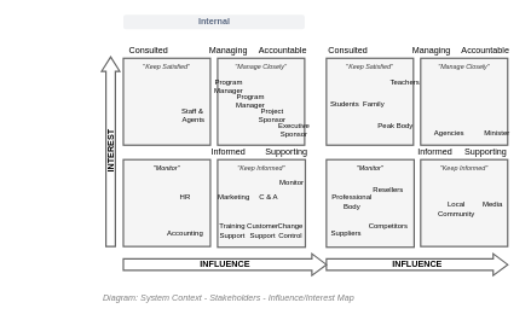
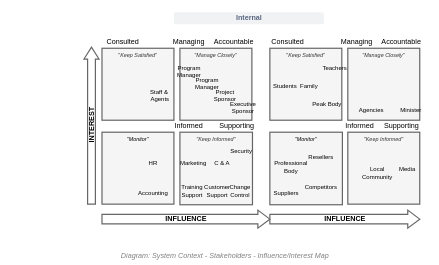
  <mxCell id="0" />
  <mxCell id="1" value="Diagram" style="" parent="0" />
  <mxCell id="2" style="edgeStyle=orthogonalEdgeStyle;rounded=0;orthogonalLoop=1;jettySize=auto;html=1;exitX=0.5;exitY=1;exitDx=0;exitDy=0;entryX=0.5;entryY=0.492;entryDx=0;entryDy=0;entryPerimeter=0;strokeColor=#B3B3B3;fontSize=10;fontColor=#000000;" edge="1" parent="1" source="49" target="49"><mxGeometry relative="1" as="geometry" /></mxCell>
- <mxCell id="3" value="&lt;b&gt;Internal&lt;/b&gt;" style="rounded=1;align=center;fillColor=#F1F2F4;strokeColor=none;html=1;fontColor=#596780;fontSize=12;shadow=0;labelBackgroundColor=none;" vertex="1" parent="1"><mxGeometry x="169" y="20" width="250" height="20" as="geometry" /></mxCell>
+ <mxCell id="3" value="&lt;b&gt;Internal&lt;/b&gt;" style="rounded=1;align=center;fillColor=#F1F2F4;strokeColor=none;html=1;fontColor=#596780;fontSize=12;shadow=0;labelBackgroundColor=none;" vertex="1" parent="1"><mxGeometry x="289" y="20" width="250" height="20" as="geometry" /></mxCell>
  <mxCell id="4" value="&lt;font style=&quot;font-size: 10px&quot;&gt;Family&lt;br style=&quot;font-size: 10px&quot;&gt;&lt;/font&gt;" style="shape=image;html=1;verticalAlign=top;verticalLabelPosition=bottom;labelBackgroundColor=none;imageAspect=0;aspect=fixed;image=https://cdn0.iconfinder.com/data/icons/elasto-online-store/26/00-ELASTOFONT-STORE-READY_user-128.png;shadow=0;strokeColor=#CC6600;strokeWidth=2;fillColor=none;fontSize=10;fontColor=#000000;align=center;" vertex="1" parent="1"><mxGeometry x="499" y="120" width="24" height="24" as="geometry" /></mxCell>
  <mxCell id="5" value="&lt;i&gt;&lt;font color=&quot;#000000&quot;&gt;&quot;Monitor&quot;&lt;/font&gt;&lt;/i&gt;" style="whiteSpace=wrap;html=1;aspect=fixed;shadow=0;labelBackgroundColor=none;strokeColor=#666666;strokeWidth=2;fillColor=#f5f5f5;fontSize=9;fontColor=#333333;align=center;verticalAlign=top;" vertex="1" parent="1"><mxGeometry x="169" y="220" width="120" height="120" as="geometry" /></mxCell>
  <mxCell id="6" value="&lt;i&gt;&quot;Keep Informed&quot;&lt;/i&gt;" style="whiteSpace=wrap;html=1;aspect=fixed;shadow=0;labelBackgroundColor=none;strokeColor=#666666;strokeWidth=2;fillColor=#f5f5f5;fontSize=9;fontColor=#333333;align=center;verticalAlign=top;" vertex="1" parent="1"><mxGeometry x="299" y="220" width="121" height="121" as="geometry" /></mxCell>
  <mxCell id="7" value="&lt;i&gt;&quot;Manage Closely&quot;&lt;/i&gt;" style="whiteSpace=wrap;html=1;aspect=fixed;shadow=0;labelBackgroundColor=none;strokeColor=#666666;strokeWidth=2;fillColor=#f5f5f5;fontSize=9;fontColor=#333333;align=center;verticalAlign=top;" vertex="1" parent="1"><mxGeometry x="299" y="80" width="120" height="120" as="geometry" /></mxCell>
  <mxCell id="8" value="&quot;&lt;i&gt;Keep Satisfied&lt;/i&gt;&quot;" style="whiteSpace=wrap;html=1;aspect=fixed;shadow=0;labelBackgroundColor=none;strokeColor=#666666;strokeWidth=2;fillColor=#f5f5f5;fontSize=9;fontColor=#333333;align=center;verticalAlign=top;" vertex="1" parent="1"><mxGeometry x="169" y="80" width="120" height="120" as="geometry" /></mxCell>
  <mxCell id="9" value="&lt;b style=&quot;font-size: 12px;&quot;&gt;&lt;font style=&quot;font-size: 12px;&quot; color=&quot;#000000&quot;&gt;INFLUENCE&lt;/font&gt;&lt;/b&gt;" style="html=1;shadow=0;dashed=0;align=center;verticalAlign=middle;shape=mxgraph.arrows2.arrow;dy=0.48;dx=20;notch=0;labelBackgroundColor=none;strokeColor=#666666;strokeWidth=2;fillColor=none;fontSize=12;fontColor=#00994D;" vertex="1" parent="1"><mxGeometry x="169" y="350" width="280" height="30" as="geometry" /></mxCell>
  <mxCell id="10" value="&lt;font style=&quot;font-size: 12px;&quot; color=&quot;#000000&quot;&gt;&lt;b style=&quot;font-size: 12px;&quot;&gt;INTEREST&lt;/b&gt;&lt;/font&gt;" style="html=1;shadow=0;dashed=0;align=center;verticalAlign=middle;shape=mxgraph.arrows2.arrow;dy=0.48;dx=20;notch=0;labelBackgroundColor=none;strokeColor=#666666;strokeWidth=2;fillColor=none;fontSize=12;fontColor=#00994D;rotation=-90;" vertex="1" parent="1"><mxGeometry x="20.5" y="196.5" width="262" height="25" as="geometry" /></mxCell>
  <mxCell id="11" value="&lt;font style=&quot;font-size: 10px;&quot;&gt;Executive&lt;br style=&quot;font-size: 10px;&quot;&gt;Sponsor&lt;br style=&quot;font-size: 10px;&quot;&gt;&lt;/font&gt;" style="shape=image;html=1;verticalAlign=top;verticalLabelPosition=bottom;labelBackgroundColor=none;imageAspect=0;aspect=fixed;image=https://cdn0.iconfinder.com/data/icons/elasto-online-store/26/00-ELASTOFONT-STORE-READY_user-128.png;shadow=0;strokeColor=#CC6600;strokeWidth=2;fillColor=none;fontSize=10;fontColor=#000000;align=center;" vertex="1" parent="1"><mxGeometry x="394" y="140" width="20" height="20" as="geometry" /></mxCell>
  <mxCell id="12" value="&lt;font style=&quot;font-size: 10px&quot;&gt;Customer&lt;br style=&quot;font-size: 10px&quot;&gt;Support&lt;br style=&quot;font-size: 10px&quot;&gt;&lt;/font&gt;" style="shape=image;html=1;verticalAlign=top;verticalLabelPosition=bottom;labelBackgroundColor=none;imageAspect=0;aspect=fixed;image=https://cdn0.iconfinder.com/data/icons/elasto-online-store/26/00-ELASTOFONT-STORE-READY_user-128.png;shadow=0;strokeColor=#CC6600;strokeWidth=2;fillColor=none;fontSize=10;fontColor=#000000;align=center;" vertex="1" parent="1"><mxGeometry x="350.5" y="280" width="20" height="20" as="geometry" /></mxCell>
  <mxCell id="13" value="&lt;font style=&quot;font-size: 10px&quot;&gt;HR&lt;br style=&quot;font-size: 10px&quot;&gt;&lt;/font&gt;" style="shape=image;html=1;verticalAlign=top;verticalLabelPosition=bottom;labelBackgroundColor=none;imageAspect=0;aspect=fixed;image=https://cdn0.iconfinder.com/data/icons/elasto-online-store/26/00-ELASTOFONT-STORE-READY_user-128.png;shadow=0;strokeColor=#CC6600;strokeWidth=2;fillColor=none;fontSize=10;fontColor=#000000;align=center;" vertex="1" parent="1"><mxGeometry x="244" y="240" width="20" height="20" as="geometry" /></mxCell>
  <mxCell id="14" value="&lt;font style=&quot;font-size: 10px&quot;&gt;Training&lt;br&gt;Support&lt;br style=&quot;font-size: 10px&quot;&gt;&lt;/font&gt;" style="shape=image;html=1;verticalAlign=top;verticalLabelPosition=bottom;labelBackgroundColor=none;imageAspect=0;aspect=fixed;image=https://cdn0.iconfinder.com/data/icons/elasto-online-store/26/00-ELASTOFONT-STORE-READY_user-128.png;shadow=0;strokeColor=#CC6600;strokeWidth=2;fillColor=none;fontSize=10;fontColor=#000000;align=center;" vertex="1" parent="1"><mxGeometry x="309" y="280" width="20" height="20" as="geometry" /></mxCell>
  <mxCell id="15" value="&lt;font style=&quot;font-size: 10px&quot;&gt;Project&lt;br&gt;Sponsor&lt;br style=&quot;font-size: 10px&quot;&gt;&lt;/font&gt;" style="shape=image;html=1;verticalAlign=top;verticalLabelPosition=bottom;labelBackgroundColor=none;imageAspect=0;aspect=fixed;image=https://cdn0.iconfinder.com/data/icons/elasto-online-store/26/00-ELASTOFONT-STORE-READY_user-128.png;shadow=0;strokeColor=#CC6600;strokeWidth=2;fillColor=none;fontSize=10;fontColor=#000000;align=center;" vertex="1" parent="1"><mxGeometry x="364" y="120" width="20" height="20" as="geometry" /></mxCell>
  <mxCell id="16" value="&lt;font style=&quot;font-size: 10px&quot;&gt;Program&lt;br&gt;Manager&lt;br style=&quot;font-size: 10px&quot;&gt;&lt;/font&gt;" style="shape=image;html=1;verticalAlign=top;verticalLabelPosition=bottom;labelBackgroundColor=none;imageAspect=0;aspect=fixed;image=https://cdn0.iconfinder.com/data/icons/elasto-online-store/26/00-ELASTOFONT-STORE-READY_user-128.png;shadow=0;strokeColor=#CC6600;strokeWidth=2;fillColor=none;fontSize=10;fontColor=#000000;align=center;" vertex="1" parent="1"><mxGeometry x="304" y="80" width="20" height="20" as="geometry" /></mxCell>
  <mxCell id="17" value="&lt;font style=&quot;font-size: 10px&quot;&gt;Program&lt;br&gt;Manager&lt;br style=&quot;font-size: 10px&quot;&gt;&lt;/font&gt;" style="shape=image;html=1;verticalAlign=top;verticalLabelPosition=bottom;labelBackgroundColor=none;imageAspect=0;aspect=fixed;image=https://cdn0.iconfinder.com/data/icons/elasto-online-store/26/00-ELASTOFONT-STORE-READY_user-128.png;shadow=0;strokeColor=#CC6600;strokeWidth=2;fillColor=none;fontSize=10;fontColor=#000000;align=center;" vertex="1" parent="1"><mxGeometry x="334" y="100" width="20" height="20" as="geometry" /></mxCell>
  <mxCell id="18" value="&lt;font style=&quot;font-size: 10px&quot;&gt;Marketing&lt;br style=&quot;font-size: 10px&quot;&gt;&lt;/font&gt;" style="shape=image;html=1;verticalAlign=top;verticalLabelPosition=bottom;labelBackgroundColor=none;imageAspect=0;aspect=fixed;image=https://cdn0.iconfinder.com/data/icons/elasto-online-store/26/00-ELASTOFONT-STORE-READY_user-128.png;shadow=0;strokeColor=#CC6600;strokeWidth=2;fillColor=none;fontSize=10;fontColor=#000000;align=center;" vertex="1" parent="1"><mxGeometry x="310.5" y="240" width="20" height="20" as="geometry" /></mxCell>
  <mxCell id="19" value="&lt;font style=&quot;font-size: 10px&quot;&gt;Accounting&lt;br style=&quot;font-size: 10px&quot;&gt;&lt;/font&gt;" style="shape=image;html=1;verticalAlign=top;verticalLabelPosition=bottom;labelBackgroundColor=none;imageAspect=0;aspect=fixed;image=https://cdn0.iconfinder.com/data/icons/elasto-online-store/26/00-ELASTOFONT-STORE-READY_user-128.png;shadow=0;strokeColor=#CC6600;strokeWidth=2;fillColor=none;fontSize=10;fontColor=#000000;align=center;" vertex="1" parent="1"><mxGeometry x="244" y="290" width="20" height="20" as="geometry" /></mxCell>
  <mxCell id="20" value="&lt;font style=&quot;font-size: 10px&quot;&gt;Staff &amp;amp;&lt;br&gt;&amp;nbsp;Agents&lt;br style=&quot;font-size: 10px&quot;&gt;&lt;/font&gt;" style="shape=image;html=1;verticalAlign=top;verticalLabelPosition=bottom;labelBackgroundColor=none;imageAspect=0;aspect=fixed;image=https://cdn0.iconfinder.com/data/icons/elasto-online-store/26/00-ELASTOFONT-STORE-READY_user-128.png;shadow=0;strokeColor=#CC6600;strokeWidth=2;fillColor=none;fontSize=10;fontColor=#000000;align=center;" vertex="1" parent="1"><mxGeometry x="254" y="120" width="20" height="20" as="geometry" /></mxCell>
  <mxCell id="21" value="Managing" style="text;html=1;strokeColor=none;fillColor=none;align=center;verticalAlign=middle;whiteSpace=wrap;rounded=0;shadow=0;labelBackgroundColor=none;fontSize=12;fontColor=#000000;" vertex="1" parent="1"><mxGeometry x="289" y="60" width="50" height="20" as="geometry" /></mxCell>
  <mxCell id="22" value="Informed" style="text;html=1;strokeColor=none;fillColor=none;align=center;verticalAlign=middle;whiteSpace=wrap;rounded=0;shadow=0;labelBackgroundColor=none;fontSize=12;fontColor=#000000;" vertex="1" parent="1"><mxGeometry x="274" y="200" width="80" height="20" as="geometry" /></mxCell>
  <mxCell id="23" value="Consulted" style="text;html=1;strokeColor=none;fillColor=none;align=center;verticalAlign=middle;whiteSpace=wrap;rounded=0;shadow=0;labelBackgroundColor=none;fontSize=12;fontColor=#000000;" vertex="1" parent="1"><mxGeometry x="164" y="60" width="80" height="20" as="geometry" /></mxCell>
  <mxCell id="24" value="Accountable" style="text;html=1;strokeColor=none;fillColor=none;align=center;verticalAlign=middle;whiteSpace=wrap;rounded=0;shadow=0;labelBackgroundColor=none;fontSize=12;fontColor=#000000;" vertex="1" parent="1"><mxGeometry x="359" y="60" width="60" height="20" as="geometry" /></mxCell>
  <mxCell id="25" value="Supporting" style="text;html=1;strokeColor=none;fillColor=none;align=center;verticalAlign=middle;whiteSpace=wrap;rounded=0;shadow=0;labelBackgroundColor=none;fontSize=12;fontColor=#000000;" vertex="1" parent="1"><mxGeometry x="354" y="200" width="80" height="20" as="geometry" /></mxCell>
- <mxCell id="26" value="&lt;font style=&quot;font-size: 10px&quot;&gt;Monitor&lt;br style=&quot;font-size: 10px&quot;&gt;&lt;/font&gt;" style="shape=image;html=1;verticalAlign=top;verticalLabelPosition=bottom;labelBackgroundColor=none;imageAspect=0;aspect=fixed;image=https://cdn0.iconfinder.com/data/icons/elasto-online-store/26/00-ELASTOFONT-STORE-READY_user-128.png;shadow=0;strokeColor=#CC6600;strokeWidth=2;fillColor=none;fontSize=10;fontColor=#000000;align=center;" vertex="1" parent="1"><mxGeometry x="390.5" y="220" width="20" height="20" as="geometry" /></mxCell>
+ <mxCell id="26" value="&lt;font style=&quot;font-size: 10px&quot;&gt;Security&lt;br style=&quot;font-size: 10px&quot;&gt;&lt;/font&gt;" style="shape=image;html=1;verticalAlign=top;verticalLabelPosition=bottom;labelBackgroundColor=none;imageAspect=0;aspect=fixed;image=https://cdn0.iconfinder.com/data/icons/elasto-online-store/26/00-ELASTOFONT-STORE-READY_user-128.png;shadow=0;strokeColor=#CC6600;strokeWidth=2;fillColor=none;fontSize=10;fontColor=#000000;align=center;" vertex="1" parent="1"><mxGeometry x="390.5" y="220" width="20" height="20" as="geometry" /></mxCell>
  <mxCell id="27" value="&lt;font style=&quot;font-size: 10px&quot;&gt;C &amp;amp; A&lt;br style=&quot;font-size: 10px&quot;&gt;&lt;/font&gt;" style="shape=image;html=1;verticalAlign=top;verticalLabelPosition=bottom;labelBackgroundColor=none;imageAspect=0;aspect=fixed;image=https://cdn0.iconfinder.com/data/icons/elasto-online-store/26/00-ELASTOFONT-STORE-READY_user-128.png;shadow=0;strokeColor=#CC6600;strokeWidth=2;fillColor=none;fontSize=10;fontColor=#000000;align=center;" vertex="1" parent="1"><mxGeometry x="359" y="240" width="20" height="20" as="geometry" /></mxCell>
  <mxCell id="28" value="&lt;font style=&quot;font-size: 10px&quot;&gt;Change&lt;br&gt;Control&lt;br style=&quot;font-size: 10px&quot;&gt;&lt;/font&gt;" style="shape=image;html=1;verticalAlign=top;verticalLabelPosition=bottom;labelBackgroundColor=none;imageAspect=0;aspect=fixed;image=https://cdn0.iconfinder.com/data/icons/elasto-online-store/26/00-ELASTOFONT-STORE-READY_user-128.png;shadow=0;strokeColor=#CC6600;strokeWidth=2;fillColor=none;fontSize=10;fontColor=#000000;align=center;" vertex="1" parent="1"><mxGeometry x="389" y="280" width="20" height="20" as="geometry" /></mxCell>
  <mxCell id="29" value="&lt;i&gt;&lt;font color=&quot;#000000&quot;&gt;&quot;Monitor&quot;&lt;/font&gt;&lt;/i&gt;" style="whiteSpace=wrap;html=1;aspect=fixed;shadow=0;labelBackgroundColor=none;strokeColor=#666666;strokeWidth=2;fillColor=#f5f5f5;fontSize=9;fontColor=#333333;align=center;verticalAlign=top;" vertex="1" parent="1"><mxGeometry x="449" y="220" width="121" height="121" as="geometry" /></mxCell>
  <mxCell id="30" value="&lt;i&gt;&quot;Keep Informed&quot;&lt;/i&gt;" style="whiteSpace=wrap;html=1;aspect=fixed;shadow=0;labelBackgroundColor=none;strokeColor=#666666;strokeWidth=2;fillColor=#f5f5f5;fontSize=9;fontColor=#333333;align=center;verticalAlign=top;" vertex="1" parent="1"><mxGeometry x="579" y="220" width="120" height="120" as="geometry" /></mxCell>
  <mxCell id="31" value="&lt;i&gt;&quot;Manage Closely&quot;&lt;/i&gt;" style="whiteSpace=wrap;html=1;aspect=fixed;shadow=0;labelBackgroundColor=none;strokeColor=#666666;strokeWidth=2;fillColor=#f5f5f5;fontSize=9;fontColor=#333333;align=center;verticalAlign=top;" vertex="1" parent="1"><mxGeometry x="579" y="80" width="120" height="120" as="geometry" /></mxCell>
  <mxCell id="32" value="&quot;&lt;i&gt;Keep Satisfied&lt;/i&gt;&quot;" style="whiteSpace=wrap;html=1;aspect=fixed;shadow=0;labelBackgroundColor=none;strokeColor=#666666;strokeWidth=2;fillColor=#f5f5f5;fontSize=9;fontColor=#333333;align=center;verticalAlign=top;" vertex="1" parent="1"><mxGeometry x="449" y="80" width="120" height="120" as="geometry" /></mxCell>
  <mxCell id="33" value="&lt;b style=&quot;font-size: 12px;&quot;&gt;&lt;font style=&quot;font-size: 12px;&quot; color=&quot;#000000&quot;&gt;INFLUENCE&lt;/font&gt;&lt;/b&gt;" style="html=1;shadow=0;dashed=0;align=center;verticalAlign=middle;shape=mxgraph.arrows2.arrow;dy=0.48;dx=20;notch=0;labelBackgroundColor=none;strokeColor=#666666;strokeWidth=2;fillColor=none;fontSize=12;fontColor=#00994D;" vertex="1" parent="1"><mxGeometry x="449" y="350" width="250" height="30" as="geometry" /></mxCell>
  <mxCell id="34" value="&lt;font style=&quot;font-size: 10px&quot;&gt;Competitors&lt;br style=&quot;font-size: 10px&quot;&gt;&lt;/font&gt;" style="shape=image;html=1;verticalAlign=top;verticalLabelPosition=bottom;labelBackgroundColor=none;imageAspect=0;aspect=fixed;image=https://cdn0.iconfinder.com/data/icons/elasto-online-store/26/00-ELASTOFONT-STORE-READY_user-128.png;shadow=0;strokeColor=#CC6600;strokeWidth=2;fillColor=none;fontSize=10;fontColor=#000000;align=center;" vertex="1" parent="1"><mxGeometry x="524" y="280" width="20" height="20" as="geometry" /></mxCell>
  <mxCell id="35" value="&lt;font style=&quot;font-size: 10px&quot;&gt;Agencies&lt;br style=&quot;font-size: 10px&quot;&gt;&lt;/font&gt;" style="shape=image;html=1;verticalAlign=top;verticalLabelPosition=bottom;labelBackgroundColor=none;imageAspect=0;aspect=fixed;image=https://cdn0.iconfinder.com/data/icons/elasto-online-store/26/00-ELASTOFONT-STORE-READY_user-128.png;shadow=0;strokeColor=#CC6600;strokeWidth=2;fillColor=none;fontSize=10;fontColor=#000000;align=center;" vertex="1" parent="1"><mxGeometry x="608" y="150" width="20" height="20" as="geometry" /></mxCell>
  <mxCell id="36" value="&lt;font style=&quot;font-size: 10px&quot;&gt;Students&lt;br style=&quot;font-size: 10px&quot;&gt;&lt;/font&gt;" style="shape=image;html=1;verticalAlign=top;verticalLabelPosition=bottom;labelBackgroundColor=none;imageAspect=0;aspect=fixed;image=https://cdn0.iconfinder.com/data/icons/elasto-online-store/26/00-ELASTOFONT-STORE-READY_user-128.png;shadow=0;strokeColor=#CC6600;strokeWidth=2;fillColor=none;fontSize=10;fontColor=#000000;align=center;" vertex="1" parent="1"><mxGeometry x="464" y="110" width="20" height="20" as="geometry" /></mxCell>
  <mxCell id="37" value="&lt;font style=&quot;font-size: 10px&quot;&gt;Family&lt;br style=&quot;font-size: 10px&quot;&gt;&lt;/font&gt;" style="shape=image;html=1;verticalAlign=top;verticalLabelPosition=bottom;labelBackgroundColor=none;imageAspect=0;aspect=fixed;image=https://cdn0.iconfinder.com/data/icons/elasto-online-store/26/00-ELASTOFONT-STORE-READY_user-128.png;shadow=0;strokeColor=#CC6600;strokeWidth=2;fillColor=none;fontSize=10;fontColor=#000000;align=center;" vertex="1" parent="1"><mxGeometry x="504" y="110" width="20" height="20" as="geometry" /></mxCell>
  <mxCell id="38" value="&lt;font style=&quot;font-size: 10px&quot;&gt;Teachers&lt;br style=&quot;font-size: 10px&quot;&gt;&lt;/font&gt;" style="shape=image;html=1;verticalAlign=top;verticalLabelPosition=bottom;labelBackgroundColor=none;imageAspect=0;aspect=fixed;image=https://cdn0.iconfinder.com/data/icons/elasto-online-store/26/00-ELASTOFONT-STORE-READY_user-128.png;shadow=0;strokeColor=#CC6600;strokeWidth=2;fillColor=none;fontSize=10;fontColor=#000000;align=center;" vertex="1" parent="1"><mxGeometry x="547" y="80" width="20" height="20" as="geometry" /></mxCell>
  <mxCell id="39" value="&lt;font style=&quot;font-size: 10px&quot;&gt;Local &lt;br&gt;Community&lt;br style=&quot;font-size: 10px&quot;&gt;&lt;/font&gt;" style="shape=image;html=1;verticalAlign=top;verticalLabelPosition=bottom;labelBackgroundColor=none;imageAspect=0;aspect=fixed;image=https://cdn0.iconfinder.com/data/icons/elasto-online-store/26/00-ELASTOFONT-STORE-READY_user-128.png;shadow=0;strokeColor=#CC6600;strokeWidth=2;fillColor=none;fontSize=10;fontColor=#000000;align=center;" vertex="1" parent="1"><mxGeometry x="618" y="250" width="20" height="20" as="geometry" /></mxCell>
  <mxCell id="40" value="&lt;font style=&quot;font-size: 10px&quot;&gt;Resellers&lt;br style=&quot;font-size: 10px&quot;&gt;&lt;/font&gt;" style="shape=image;html=1;verticalAlign=top;verticalLabelPosition=bottom;labelBackgroundColor=none;imageAspect=0;aspect=fixed;image=https://cdn0.iconfinder.com/data/icons/elasto-online-store/26/00-ELASTOFONT-STORE-READY_user-128.png;shadow=0;strokeColor=#CC6600;strokeWidth=2;fillColor=none;fontSize=10;fontColor=#000000;align=center;" vertex="1" parent="1"><mxGeometry x="524" y="230" width="20" height="20" as="geometry" /></mxCell>
  <mxCell id="41" value="&lt;font style=&quot;font-size: 10px&quot;&gt;Suppliers&lt;br style=&quot;font-size: 10px&quot;&gt;&lt;/font&gt;" style="shape=image;html=1;verticalAlign=top;verticalLabelPosition=bottom;labelBackgroundColor=none;imageAspect=0;aspect=fixed;image=https://cdn0.iconfinder.com/data/icons/elasto-online-store/26/00-ELASTOFONT-STORE-READY_user-128.png;shadow=0;strokeColor=#CC6600;strokeWidth=2;fillColor=none;fontSize=10;fontColor=#000000;align=center;" vertex="1" parent="1"><mxGeometry x="465.5" y="290" width="20" height="20" as="geometry" /></mxCell>
  <mxCell id="42" value="Managing" style="text;html=1;strokeColor=none;fillColor=none;align=center;verticalAlign=middle;whiteSpace=wrap;rounded=0;shadow=0;labelBackgroundColor=none;fontSize=12;fontColor=#000000;" vertex="1" parent="1"><mxGeometry x="569" y="60" width="50" height="20" as="geometry" /></mxCell>
  <mxCell id="43" value="Informed" style="text;html=1;strokeColor=none;fillColor=none;align=center;verticalAlign=middle;whiteSpace=wrap;rounded=0;shadow=0;labelBackgroundColor=none;fontSize=12;fontColor=#000000;" vertex="1" parent="1"><mxGeometry x="559" y="200" width="80" height="20" as="geometry" /></mxCell>
  <mxCell id="44" value="Consulted" style="text;html=1;strokeColor=none;fillColor=none;align=center;verticalAlign=middle;whiteSpace=wrap;rounded=0;shadow=0;labelBackgroundColor=none;fontSize=12;fontColor=#000000;" vertex="1" parent="1"><mxGeometry x="439" y="60" width="80" height="20" as="geometry" /></mxCell>
  <mxCell id="45" value="Accountable" style="text;html=1;strokeColor=none;fillColor=none;align=center;verticalAlign=middle;whiteSpace=wrap;rounded=0;shadow=0;labelBackgroundColor=none;fontSize=12;fontColor=#000000;" vertex="1" parent="1"><mxGeometry x="639" y="60" width="59" height="20" as="geometry" /></mxCell>
  <mxCell id="46" value="Supporting" style="text;html=1;strokeColor=none;fillColor=none;align=center;verticalAlign=middle;whiteSpace=wrap;rounded=0;shadow=0;labelBackgroundColor=none;fontSize=12;fontColor=#000000;" vertex="1" parent="1"><mxGeometry x="629" y="200" width="80" height="20" as="geometry" /></mxCell>
  <mxCell id="47" value="&lt;font style=&quot;font-size: 10px&quot;&gt;Media&lt;br style=&quot;font-size: 10px&quot;&gt;&lt;/font&gt;" style="shape=image;html=1;verticalAlign=top;verticalLabelPosition=bottom;labelBackgroundColor=none;imageAspect=0;aspect=fixed;image=https://cdn0.iconfinder.com/data/icons/elasto-online-store/26/00-ELASTOFONT-STORE-READY_user-128.png;shadow=0;strokeColor=#CC6600;strokeWidth=2;fillColor=none;fontSize=10;fontColor=#000000;align=center;" vertex="1" parent="1"><mxGeometry x="668" y="250" width="20" height="20" as="geometry" /></mxCell>
  <mxCell id="48" value="&lt;font style=&quot;font-size: 10px&quot;&gt;Minister&lt;br style=&quot;font-size: 10px&quot;&gt;&lt;/font&gt;" style="shape=image;html=1;verticalAlign=top;verticalLabelPosition=bottom;labelBackgroundColor=none;imageAspect=0;aspect=fixed;image=https://cdn0.iconfinder.com/data/icons/elasto-online-store/26/00-ELASTOFONT-STORE-READY_user-128.png;shadow=0;strokeColor=#CC6600;strokeWidth=2;fillColor=none;fontSize=10;fontColor=#000000;align=center;" vertex="1" parent="1"><mxGeometry x="674" y="150" width="20" height="20" as="geometry" /></mxCell>
  <mxCell id="49" value="&lt;font style=&quot;font-size: 10px&quot;&gt;Peak Body&lt;br style=&quot;font-size: 10px&quot;&gt;&lt;/font&gt;" style="shape=image;html=1;verticalAlign=top;verticalLabelPosition=bottom;labelBackgroundColor=none;imageAspect=0;aspect=fixed;image=https://cdn0.iconfinder.com/data/icons/elasto-online-store/26/00-ELASTOFONT-STORE-READY_user-128.png;shadow=0;strokeColor=#CC6600;strokeWidth=2;fillColor=none;fontSize=10;fontColor=#000000;align=center;" vertex="1" parent="1"><mxGeometry x="534" y="140" width="20" height="20" as="geometry" /></mxCell>
  <mxCell id="50" value="&lt;font style=&quot;font-size: 10px&quot;&gt;Professional&lt;br&gt;Body&lt;br style=&quot;font-size: 10px&quot;&gt;&lt;/font&gt;" style="shape=image;html=1;verticalAlign=top;verticalLabelPosition=bottom;labelBackgroundColor=none;imageAspect=0;aspect=fixed;image=https://cdn0.iconfinder.com/data/icons/elasto-online-store/26/00-ELASTOFONT-STORE-READY_user-128.png;shadow=0;strokeColor=#CC6600;strokeWidth=2;fillColor=none;fontSize=10;fontColor=#000000;align=center;" vertex="1" parent="1"><mxGeometry x="474" y="240" width="20" height="20" as="geometry" /></mxCell>
  <mxCell id="51" value="Title/Diagram" parent="0" />
- <mxCell id="52" value="&lt;font style=&quot;font-size: 12px&quot;&gt;&lt;span style=&quot;font-size: 12px&quot;&gt;Diagram: &lt;/span&gt;System Context - Stakeholders - Influence/Interest Map&lt;/font&gt;" style="text;strokeColor=none;fillColor=none;html=1;fontSize=12;fontStyle=2;verticalAlign=middle;align=left;shadow=0;glass=0;comic=0;opacity=30;fontColor=#808080;" vertex="1" parent="51"><mxGeometry x="139" y="404" width="520" height="16" as="geometry" /></mxCell>
+ <mxCell id="52" value="&lt;font style=&quot;font-size: 12px&quot;&gt;&lt;span style=&quot;font-size: 12px&quot;&gt;Diagram: &lt;/span&gt;System Context - Stakeholders - Influence/Interest Map&lt;/font&gt;" style="text;strokeColor=none;fillColor=none;html=1;fontSize=12;fontStyle=2;verticalAlign=middle;align=left;shadow=0;glass=0;comic=0;opacity=30;fontColor=#808080;" vertex="1" parent="51"><mxGeometry x="199" y="419" width="520" height="16" as="geometry" /></mxCell>
